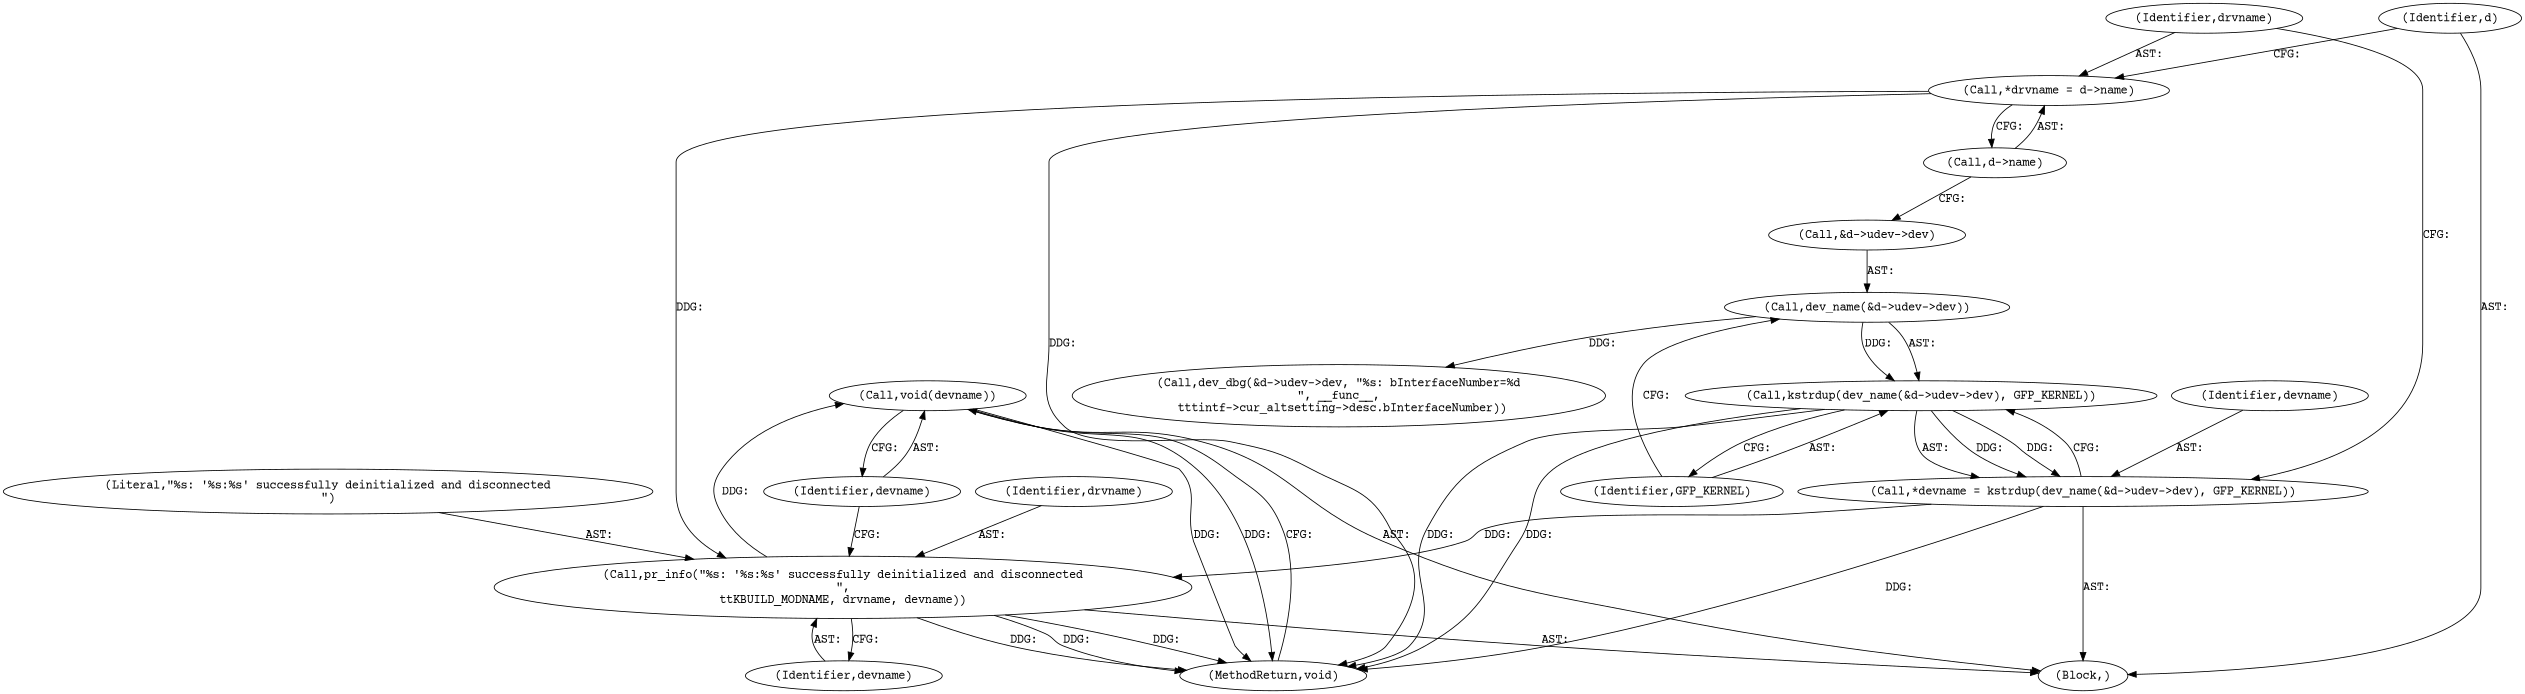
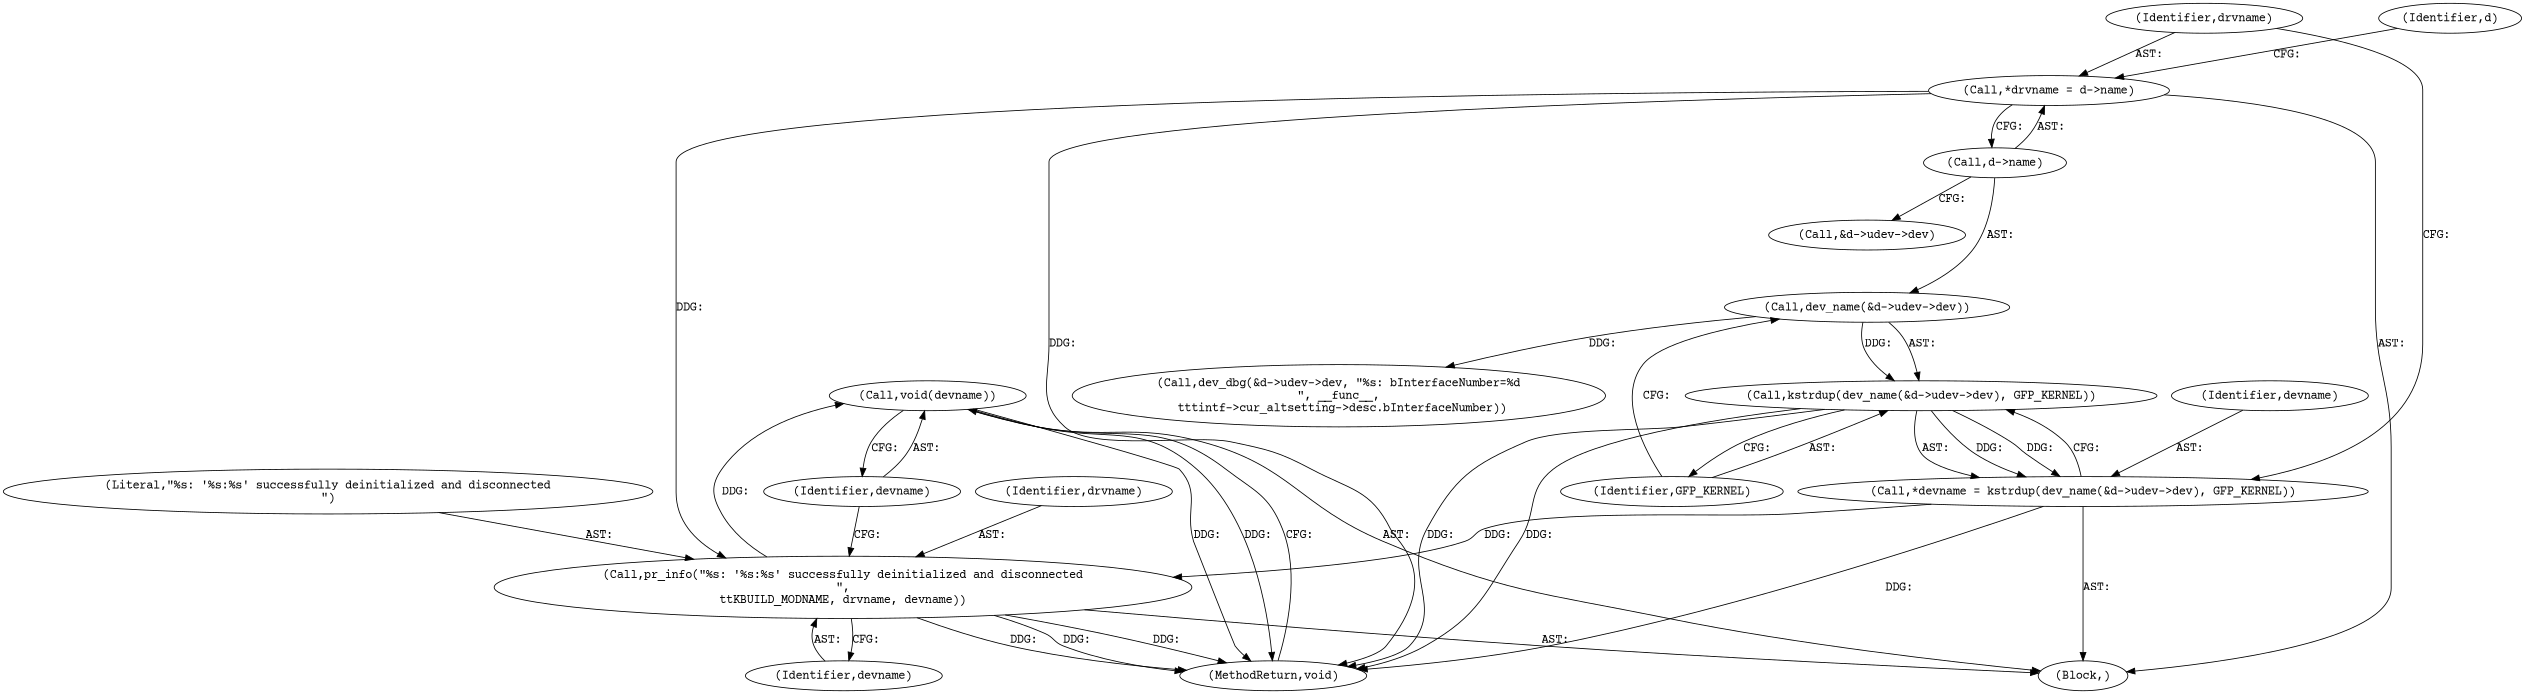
  digraph {
    fontname="Courier Prime"
    node [fontname="Courier Prime"]
    edge [fontname="Courier Prime"]
    n1 [label="(Call,void(devname))"]
    n2 [label="(MethodReturn,void)"]
    n3 [label="(Identifier,devname)"]
    n4 [label="(Block,)"]
    n5 [label="(Call,pr_info(\"%s: '%s:%s' successfully deinitialized and disconnected\n\",\n\t\tKBUILD_MODNAME, drvname, devname))"]
    n6 [label="(Identifier,devname)"]
    n7 [label="(Call,*drvname = d->name)"]
    n8 [label="(Call,d->name)"]
    n9 [label="(Call,&d->udev->dev)"]
    n10 [label="(Call,*devname = kstrdup(dev_name(&d->udev->dev), GFP_KERNEL))"]
    n11 [label="(Call,kstrdup(dev_name(&d->udev->dev), GFP_KERNEL))"]
    n12 [label="(Identifier,GFP_KERNEL)"]
    n13 [label="(Call,dev_name(&d->udev->dev))"]
    n14 [label="(Call,dev_dbg(&d->udev->dev, \"%s: bInterfaceNumber=%d\n\", __func__,\n \t\t\tintf->cur_altsetting->desc.bInterfaceNumber))"]
    n15 [label="(Identifier,drvname)"]
    n16 [label="(Identifier,devname)"]
    n17 [label="(Identifier,drvname)"]
    n18 [label="(Literal,\"%s: '%s:%s' successfully deinitialized and disconnected\n\")"]
    n19 [label="(Identifier,d)"]
    n1 -> n2 [label="DDG: "]
    n1 -> n2 [label="DDG: "]
    n1 -> n3 [label="CFG: "]
    n1 -> n4 [label="AST: "]
    n2 -> n1 [label="CFG: "]
    n3 -> n1 [label="AST: "]
    n3 -> n5 [label="CFG: "]
    n5 -> n1 [label="DDG: "]
    n5 -> n2 [label="DDG: "]
    n5 -> n2 [label="DDG: "]
    n5 -> n2 [label="DDG: "]
    n5 -> n4 [label="AST: "]
    n5 -> n6 [label="CFG: "]
    n6 -> n5 [label="AST: "]
    n7 -> n2 [label="DDG: "]
-   n19 -> n4 [label="AST: "]
+   n7 -> n4 [label="AST: "]
    n7 -> n5 [label="DDG: "]
    n7 -> n8 [label="CFG: "]
    n8 -> n7 [label="AST: "]
    n8 -> n9 [label="CFG: "]
-   n9 -> n13 [label="AST: "]
+   n8 -> n13 [label="AST: "]
    n10 -> n2 [label="DDG: "]
    n10 -> n4 [label="AST: "]
    n10 -> n5 [label="DDG: "]
    n10 -> n11 [label="CFG: "]
    n11 -> n2 [label="DDG: "]
    n11 -> n2 [label="DDG: "]
    n11 -> n10 [label="AST: "]
    n11 -> n10 [label="DDG: "]
    n11 -> n10 [label="DDG: "]
    n11 -> n12 [label="CFG: "]
    n12 -> n11 [label="AST: "]
    n12 -> n13 [label="CFG: "]
    n13 -> n11 [label="AST: "]
    n13 -> n11 [label="DDG: "]
    n13 -> n14 [label="DDG: "]
    n15 -> n7 [label="AST: "]
    n15 -> n10 [label="CFG: "]
    n16 -> n10 [label="AST: "]
    n17 -> n5 [label="AST: "]
    n18 -> n5 [label="AST: "]
    n19 -> n7 [label="CFG: "]
  }
